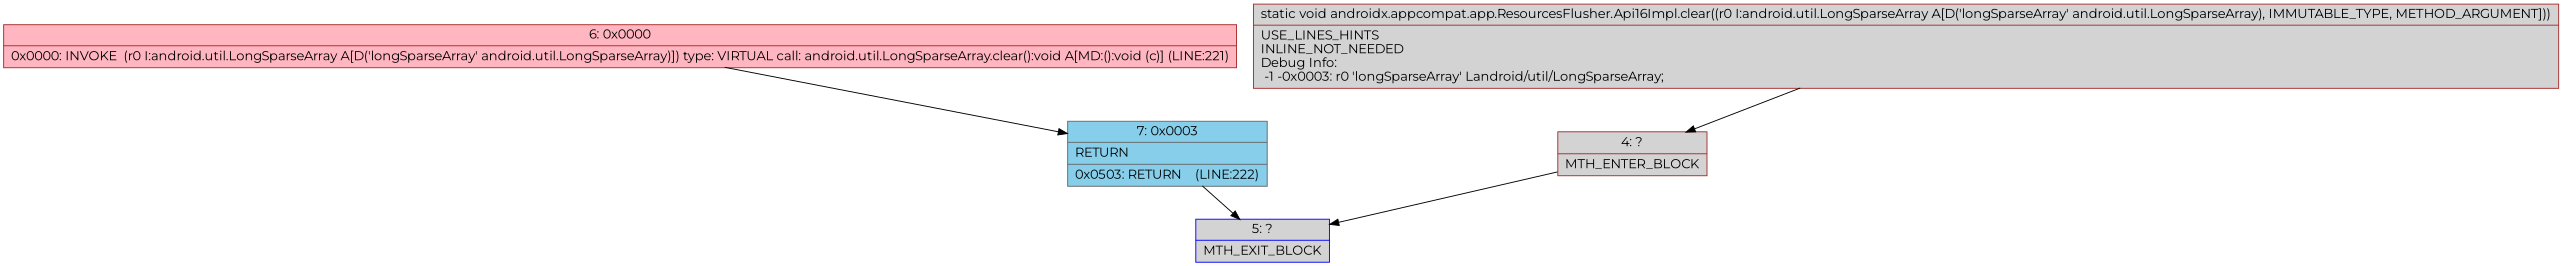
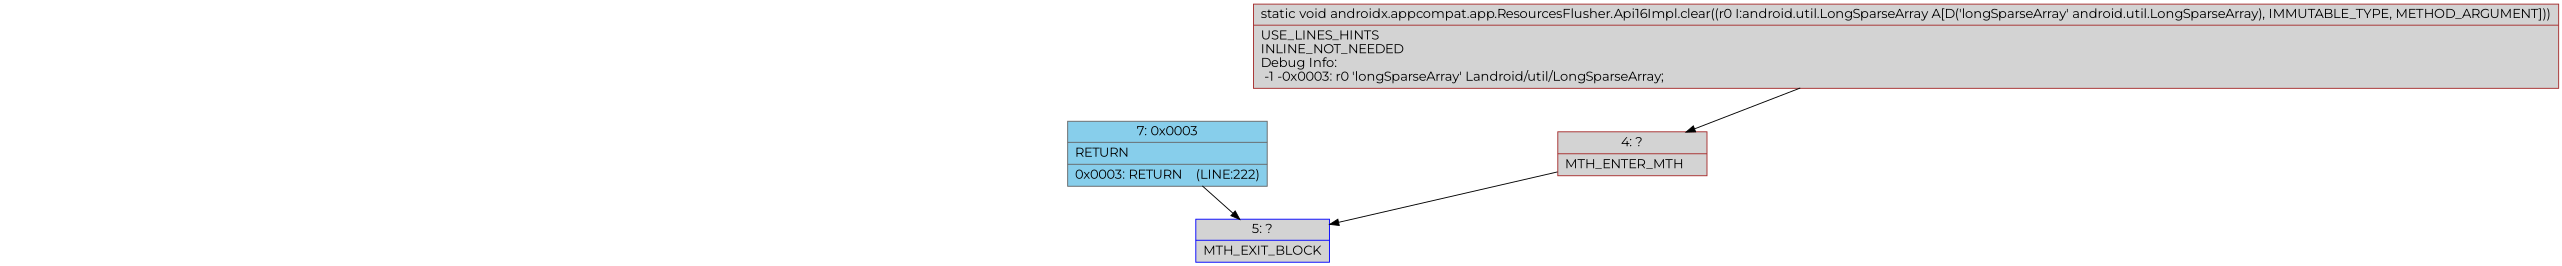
  digraph {
    fontname=Montserrat
    node [color=brown fillcolor=lightgrey fontname=Montserrat shape=record style=filled]
    edge [fontname=Montserrat]
-   n1 [label="{4\:\ ?|MTH_ENTER_BLOCK\l}"]
+   n1 [label="{4\:\ ?|MTH_ENTER_MTH\l}"]
    n2 [color=blue label="{5\:\ ?|MTH_EXIT_BLOCK\l}"]
-   n3 [fillcolor=lightpink label="{6\:\ 0x0000|0x0000: INVOKE  (r0 I:android.util.LongSparseArray A[D('longSparseArray' android.util.LongSparseArray)]) type: VIRTUAL call: android.util.LongSparseArray.clear():void A[MD:():void (c)] (LINE:221)\l}"]
-   n4 [color=gray40 fillcolor=skyblue label="{7\:\ 0x0003|RETURN\l|0x0503: RETURN    (LINE:222)\l}"]
+   n4 [color=gray40 fillcolor=skyblue label="{7\:\ 0x0003|RETURN\l|0x0003: RETURN    (LINE:222)\l}"]
    n5 [label="{static void androidx.appcompat.app.ResourcesFlusher.Api16Impl.clear((r0 I:android.util.LongSparseArray A[D('longSparseArray' android.util.LongSparseArray), IMMUTABLE_TYPE, METHOD_ARGUMENT]))  | USE_LINES_HINTS\lINLINE_NOT_NEEDED\lDebug Info:\l  \-1 \-0x0003: r0 'longSparseArray' Landroid\/util\/LongSparseArray;\l}"]
    n1 -> n2
-   n3 -> n4
    n4 -> n2
    n5 -> n1
  }
